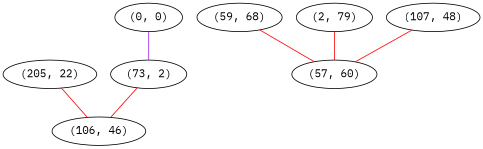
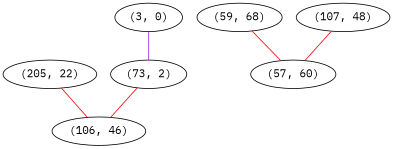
  graph {
    fontname="IBM Plex Mono"
    node [fontname="IBM Plex Mono"]
    edge [color=red fontname="IBM Plex Mono" weight=1]
    "(205, 22)"
    "(106, 46)"
-   "(0, 0)"
+   "(0, 0)" [label="(3, 0)"]
    "(73, 2)"
    "(59, 68)"
    "(57, 60)"
-   "(2, 79)"
    n8 [label="(107, 48)"]
    "(205, 22)" -- "(106, 46)"
    "(0, 0)" -- "(73, 2)" [color=purple weight=4]
    "(73, 2)" -- "(106, 46)"
    "(59, 68)" -- "(57, 60)"
-   "(2, 79)" -- "(57, 60)"
    n8 -- "(57, 60)"
  }
